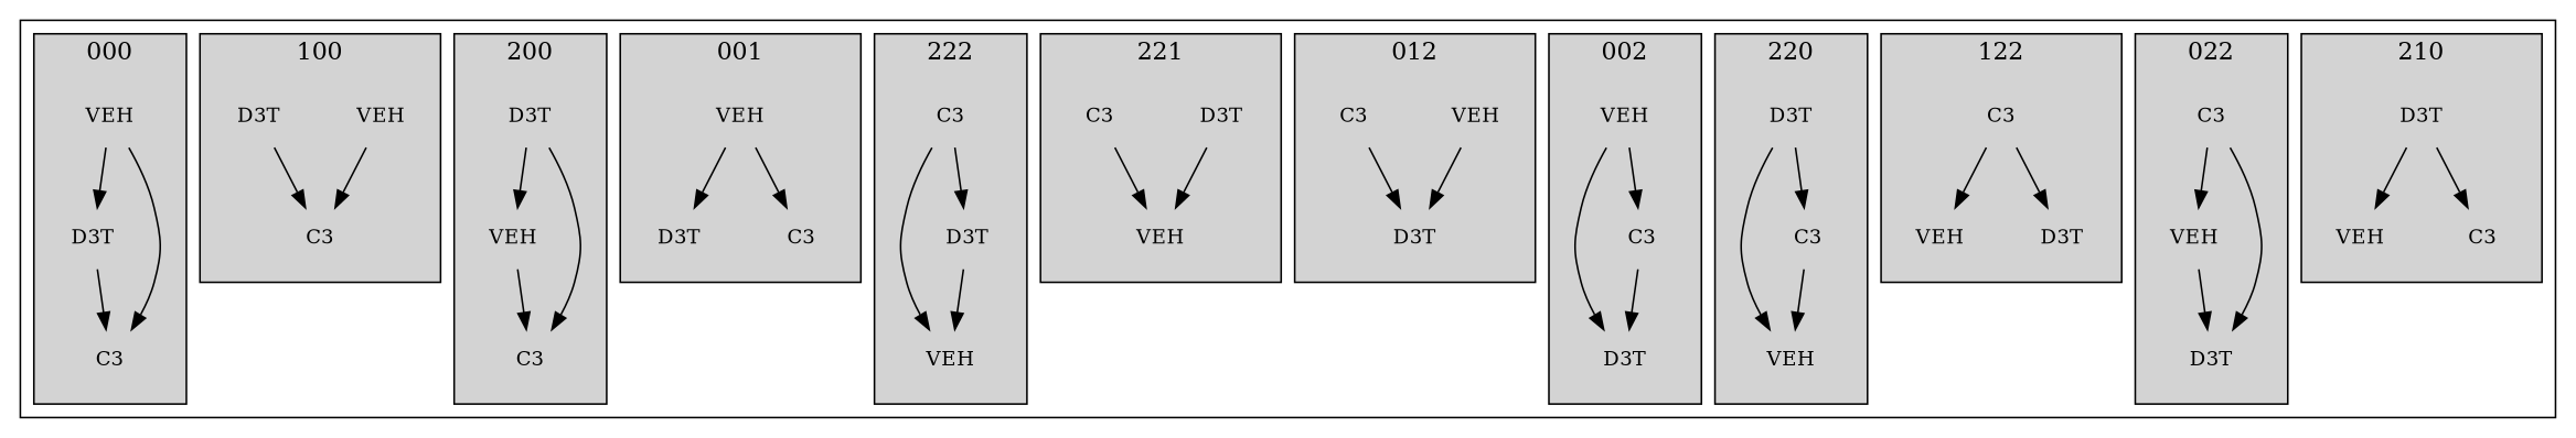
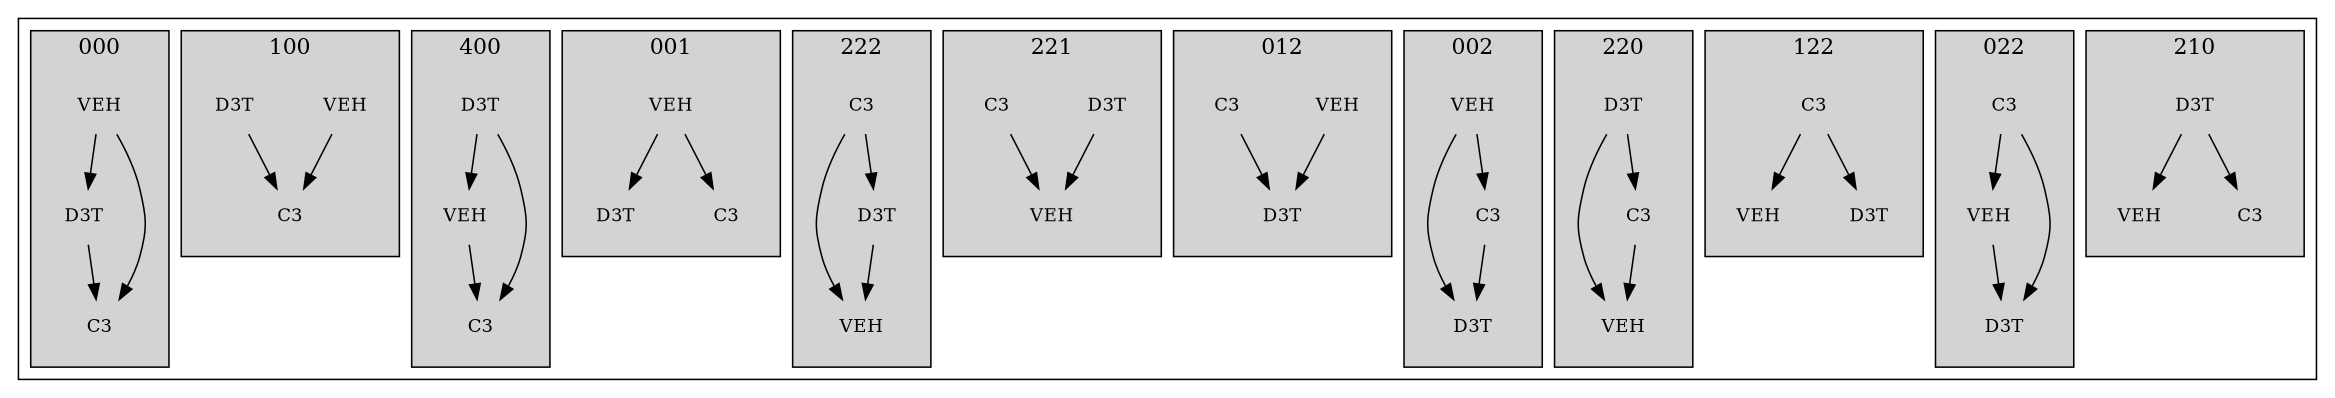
  strict digraph {
    compound=false
    labelloc=t
    node [fontsize=12 shape=plaintext color=deeppink]
    n1 [label=VEH]
    n2 [label=D3T color=blue]
    n3 [label=C3]
    n4 [label=VEH color=blue]
    n5 [label=D3T]
    n6 [label=C3]
    n7 [label=VEH color=blue]
    n8 [label=D3T color=blue]
    n9 [label=C3 color=blue]
    n10 [label=VEH color=blue]
    n11 [label=D3T]
    n12 [label=C3 color=blue]
    n13 [label=VEH]
    n14 [label=D3T color=blue]
    n15 [label=C3]
    n16 [label=VEH]
    n17 [label=D3T color=blue]
    n18 [label=C3]
    n19 [label=VEH]
    n20 [label=D3T]
    n21 [label=C3 color=blue]
    n22 [label=VEH]
    n23 [label=D3T]
    n24 [label=C3 color=blue]
    n25 [label=VEH]
    n26 [label=D3T color=blue]
    n27 [label=C3]
    n28 [label=VEH]
    n29 [label=C3 color=blue]
    n30 [label=D3T color=blue]
    n31 [label=VEH]
    n32 [label=C3 color=blue]
    n33 [label=D3T color=blue]
    n34 [label=VEH]
    n35 [label=D3T]
    n36 [label=C3 color=blue]
    subgraph cluster_1 {
      subgraph cluster_2 {
        label=210
        style=filled
        n1
        n2
        n3
      }
      subgraph cluster_3 {
        label=022
        style=filled
        n4
        n5
        n6
      }
      subgraph cluster_4 {
        label=122
        style=filled
        n7
        n8
        n9
      }
      subgraph cluster_5 {
        label=220
        style=filled
        n10
        n11
        n12
      }
      subgraph cluster_6 {
        label=002
        style=filled
        n13
        n14
        n15
      }
      subgraph cluster_7 {
        label=012
        style=filled
        n16
        n17
        n18
      }
      subgraph cluster_8 {
        label=221
        style=filled
        n19
        n20
        n21
      }
      subgraph cluster_9 {
        label=222
        style=filled
        n22
        n23
        n24
      }
      subgraph cluster_10 {
        label=001
        style=filled
        n25
        n26
        n27
      }
      subgraph cluster_11 {
-       label=200
+       label=400
        style=filled
        n28
        n29
        n30
      }
      subgraph cluster_12 {
        label=100
        style=filled
        n31
        n32
        n33
      }
      subgraph cluster_13 {
        label=000
        style=filled
        n34
        n35
        n36
      }
    }
    n2 -> n1
    n2 -> n3
    n4 -> n5
    n6 -> n4
    n6 -> n5
    n9 -> n7
    n9 -> n8
    n11 -> n10
    n11 -> n12
    n12 -> n10
    n13 -> n14
    n13 -> n15
    n15 -> n14
    n16 -> n17
    n18 -> n17
    n20 -> n19
    n21 -> n19
    n23 -> n22
    n24 -> n22
    n24 -> n23
    n25 -> n26
    n25 -> n27
    n28 -> n29
    n30 -> n28
    n30 -> n29
    n31 -> n32
    n33 -> n32
    n34 -> n35
    n34 -> n36
    n35 -> n36
  }
